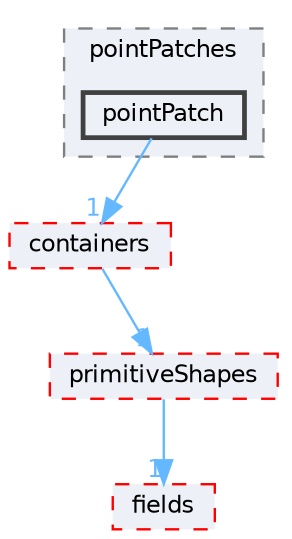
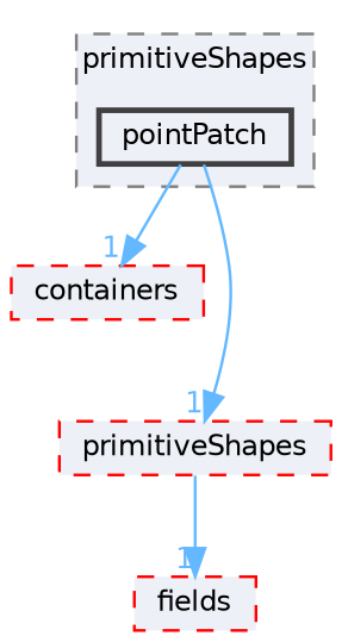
  digraph {
    compound=true
    node [color=red fillcolor="#edf0f7" fontname=Helvetica fontsize=10 shape=box style="filled,dashed"]
    edge [color=steelblue1 fontcolor=steelblue1 fontname=Helvetica fontsize=10 headlabel=1 labeldistance=1.5 labelfontname=Helvetica labelfontsize=10]
    n1 [color=grey25 height=0.2 label=pointPatch style="filled,bold" width=0.4]
    n2 [height=0.2 label=containers width=0.4]
    n3 [height=0.2 label=primitiveShapes width=0.4]
    n4 [height=0.2 label=fields width=0.4]
    subgraph cluster_1 {
      bgcolor="#edf0f7"
      fontname=Helvetica
      fontsize=10
-     label=pointPatches
+     label=primitiveShapes
      pencolor=grey50
      style="filled,dashed"
      n1
    }
    n1 -> n2
-   n2 -> n3
+   n1 -> n3
    n3 -> n4
  }
